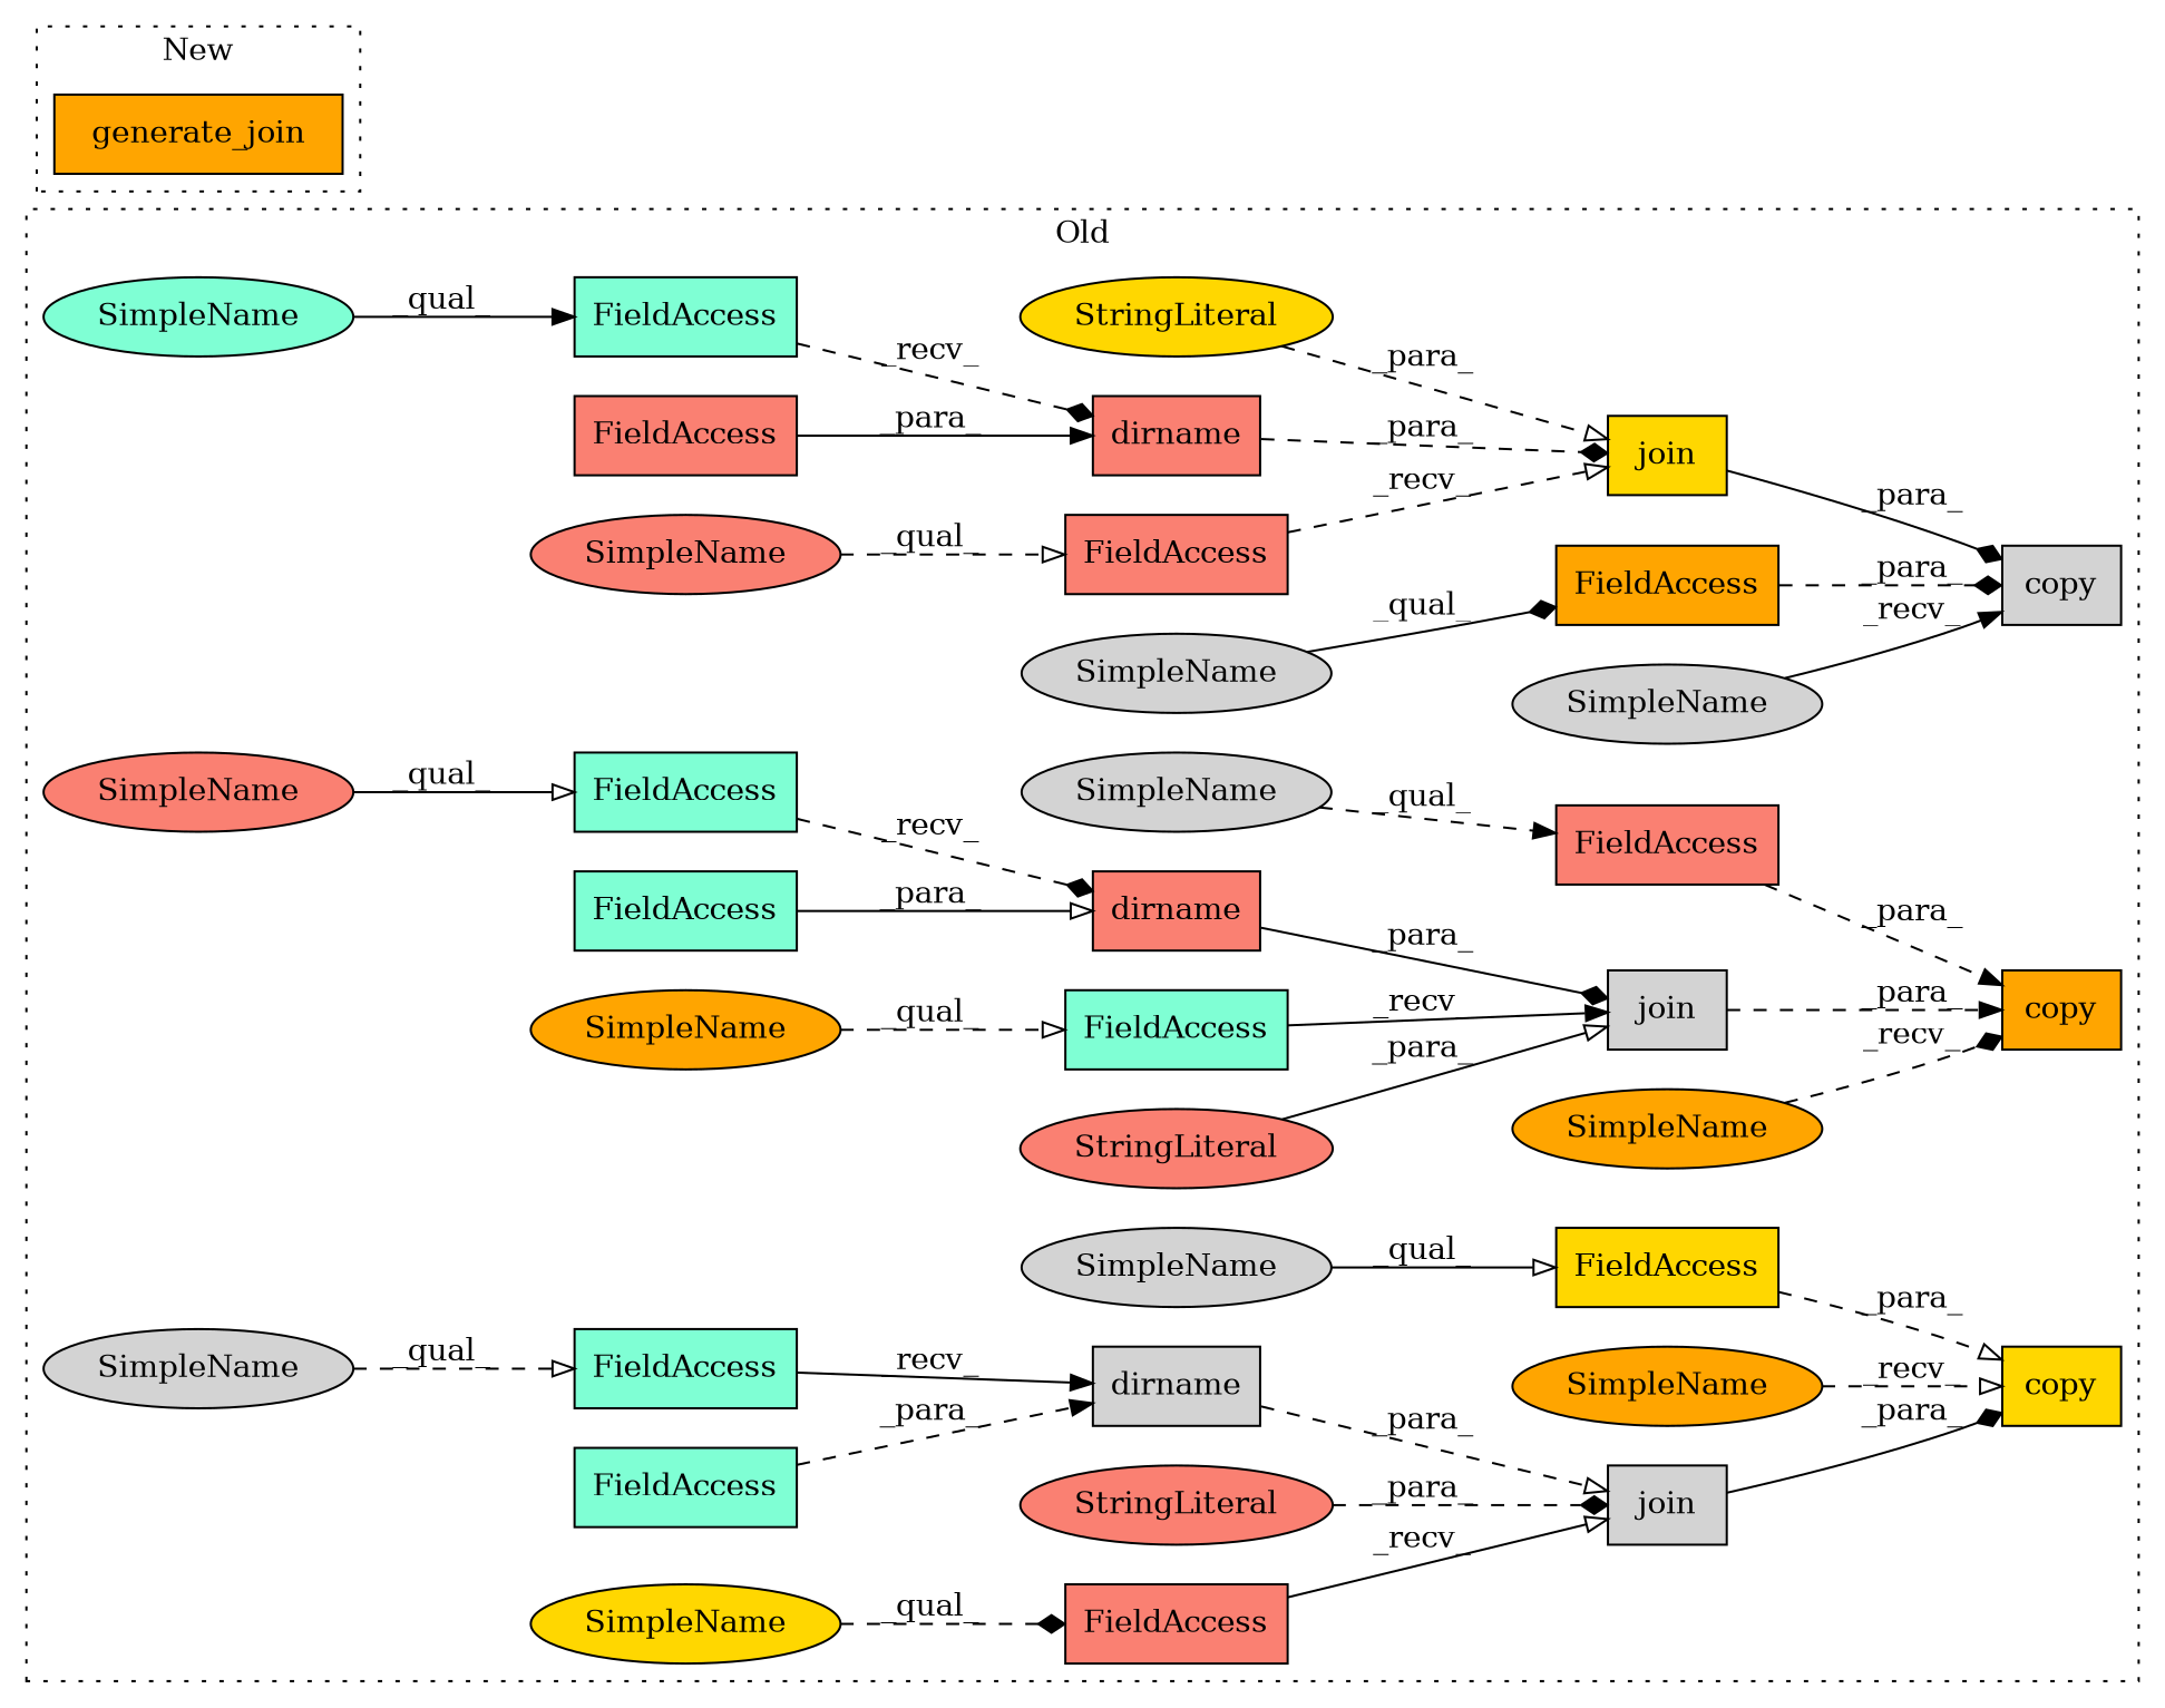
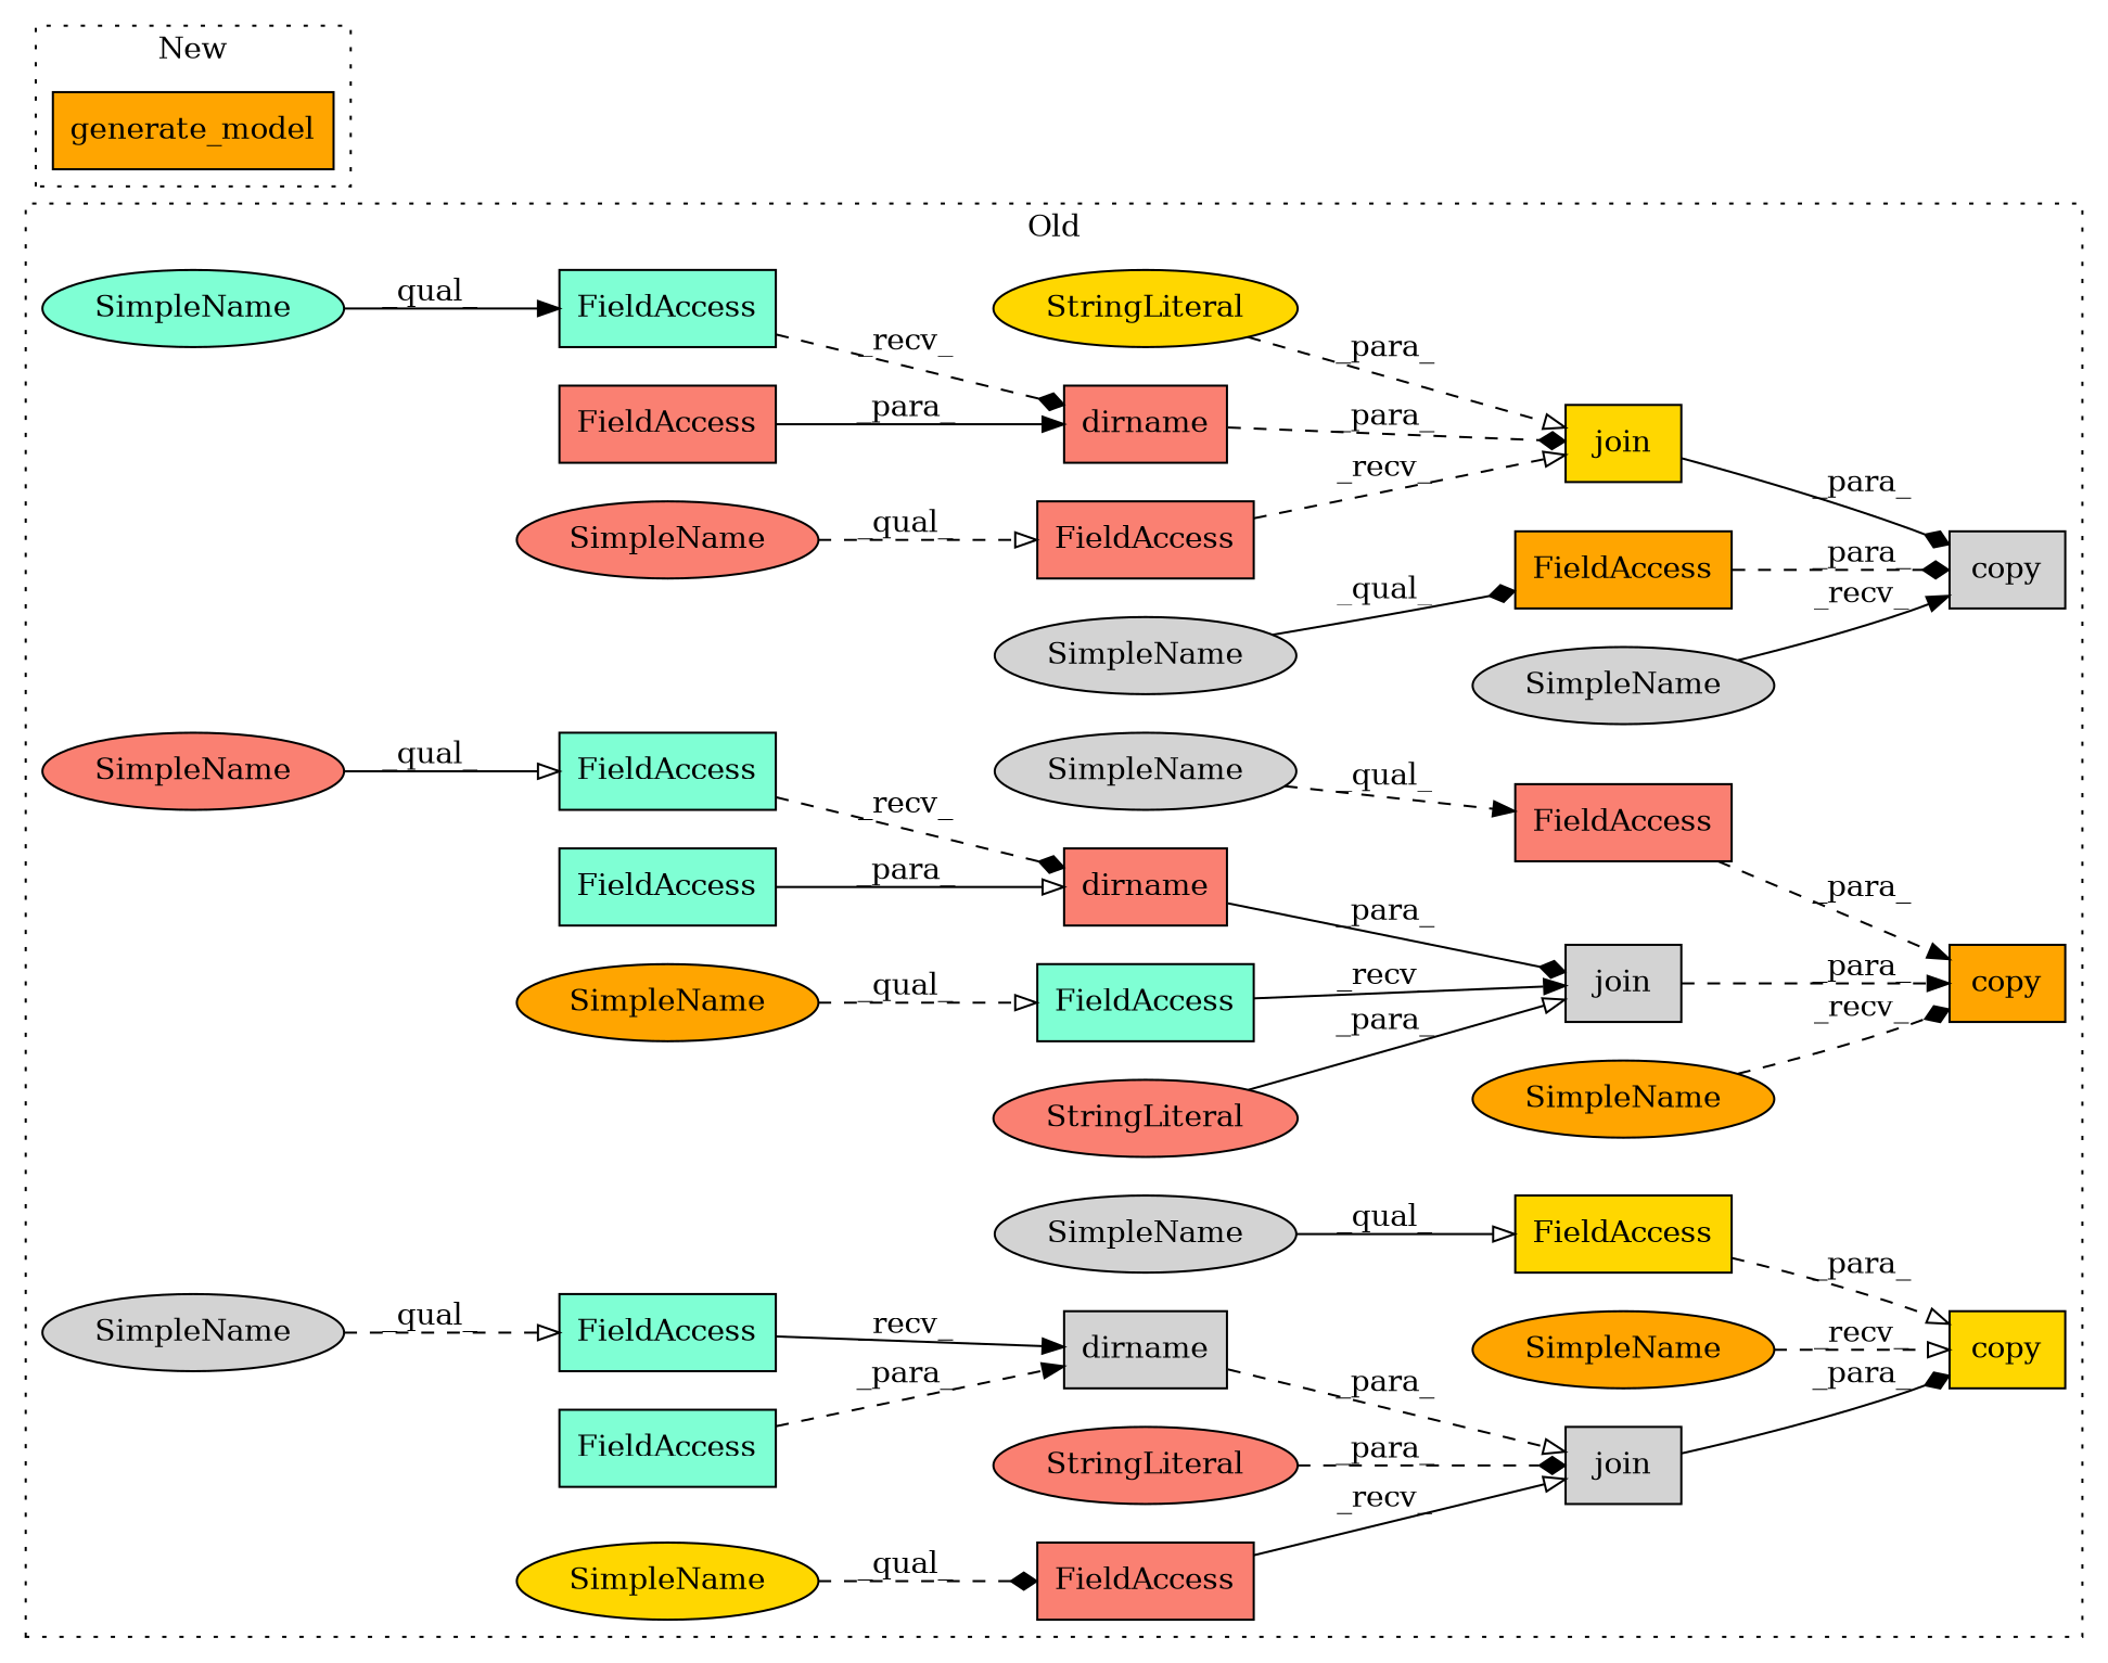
  digraph {
    rankdir=LR
    node [a=22 l="5,1" s=1142 shape=box style=filled fillcolor=salmon]
    edge [style=dashed arrowhead=onormal]
    n1 [a=32 label=join s="1150,1207" fillcolor=gold]
    n2 [l=7 label=FieldAccess]
    n3 [a=32 l="8,1" label=dirname s="1163,1179"]
    n4 [l=8 label=FieldAccess s=1171]
    n5 [a=45 l=26 label=StringLiteral s=1181 shape=ellipse fillcolor=gold]
    n6 [l=7 label=FieldAccess s=1049 fillcolor=aquamarine]
    n7 [l=7 label=FieldAccess s=1155 fillcolor=aquamarine]
    n8 [l=7 label=FieldAccess s=1036]
    n9 [l=7 label=FieldAccess s=1260 fillcolor=aquamarine]
    n10 [l=7 label=FieldAccess s=1247 fillcolor=aquamarine]
    n11 [a=32 label=copy s="1137,1228" fillcolor=lightgrey]
    n12 [l=19 label=FieldAccess s=1209 fillcolor=orange]
    n13 [l=19 label=FieldAccess s=1104 fillcolor=gold]
    n14 [l=17 label=FieldAccess s=1309]
    n15 [a=32 label=join s="1044,1102" fillcolor=lightgrey]
    n16 [a=32 label=copy s="1031,1123" fillcolor=gold]
    n17 [a=32 label=copy s="1242,1326" fillcolor=orange]
    n18 [a=32 label=join s="1255,1307" fillcolor=lightgrey]
    n19 [a=45 l=27 label=StringLiteral s=1075 shape=ellipse]
    n20 [a=32 l="8,1" label=dirname s="1268,1284"]
    n21 [l=8 label=FieldAccess s=1276 fillcolor=aquamarine]
    n22 [a=45 l=21 label=StringLiteral s=1286 shape=ellipse]
    n23 [a=32 l="8,1" label=dirname s="1057,1073" fillcolor=lightgrey]
    n24 [l=8 label=FieldAccess s=1065 fillcolor=aquamarine]
    n25 [a=42 l=2 label=SimpleName shape=ellipse]
    n26 [a=42 l=2 label=SimpleName s=1036 shape=ellipse fillcolor=gold]
    n27 [a=42 l=2 label=SimpleName s=1155 shape=ellipse fillcolor=aquamarine]
    n28 [a=42 l=2 label=SimpleName s=1247 shape=ellipse fillcolor=orange]
    n29 [a=42 l=2 label=SimpleName s=1260 shape=ellipse]
    n30 [a=42 l=2 label=SimpleName s=1049 shape=ellipse fillcolor=lightgrey]
    n31 [a=42 l=3 label=SimpleName s=1209 shape=ellipse fillcolor=lightgrey]
    n32 [a=42 l=3 label=SimpleName s=1309 shape=ellipse fillcolor=lightgrey]
    n33 [a=42 l=3 label=SimpleName s=1104 shape=ellipse fillcolor=lightgrey]
    n34 [a=42 l=6 label=SimpleName s=1024 shape=ellipse fillcolor=orange]
    n35 [a=42 l=6 label=SimpleName s=1235 shape=ellipse fillcolor=orange]
    n36 [a=42 l=6 label=SimpleName s=1130 shape=ellipse fillcolor=lightgrey]
-   n37 [a=32 l=16 label=generate_join s=1610 fillcolor=orange]
+   n37 [a=32 l=16 label=generate_model s=1610 fillcolor=orange]
    subgraph cluster_1 {
      label=Old
      style=dotted
      n1
      n2
      n3
      n4
      n5
      n6
      n7
      n8
      n9
      n10
      n11
      n12
      n13
      n14
      n15
      n16
      n17
      n18
      n19
      n20
      n21
      n22
      n23
      n24
      n25
      n26
      n27
      n28
      n29
      n30
      n31
      n32
      n33
      n34
      n35
      n36
    }
    subgraph cluster_2 {
      label=New
      style=dotted
      n37
    }
    n1 -> n11 [label=_para_ style=solid arrowhead=diamond]
    n2 -> n1 [label=_recv_]
    n3 -> n1 [label=_para_ arrowhead=diamond]
    n4 -> n3 [label=_para_ style=solid arrowhead=normal]
    n5 -> n1 [label=_para_]
    n6 -> n23 [label=_recv_ style=solid arrowhead=normal]
    n7 -> n3 [label=_recv_ arrowhead=diamond]
    n8 -> n15 [label=_recv_ style=solid]
    n9 -> n20 [label=_recv_ arrowhead=diamond]
    n10 -> n18 [label=_recv_ style=solid arrowhead=normal]
    n12 -> n11 [label=_para_ arrowhead=diamond]
    n13 -> n16 [label=_para_]
    n14 -> n17 [label=_para_ arrowhead=normal]
    n15 -> n16 [label=_para_ style=solid arrowhead=diamond]
    n18 -> n17 [label=_para_ arrowhead=normal]
    n19 -> n15 [label=_para_ arrowhead=diamond]
    n20 -> n18 [label=_para_ style=solid arrowhead=diamond]
    n21 -> n20 [label=_para_ style=solid]
    n22 -> n18 [label=_para_ style=solid]
    n23 -> n15 [label=_para_]
    n24 -> n23 [label=_para_ arrowhead=normal]
    n25 -> n2 [label=_qual_]
    n26 -> n8 [label=_qual_ arrowhead=diamond]
    n27 -> n7 [label=_qual_ style=solid arrowhead=normal]
    n28 -> n10 [label=_qual_]
    n29 -> n9 [label=_qual_ style=solid]
    n30 -> n6 [label=_qual_]
    n31 -> n12 [label=_qual_ style=solid arrowhead=diamond]
    n32 -> n14 [label=_qual_ arrowhead=normal]
    n33 -> n13 [label=_qual_ style=solid]
    n34 -> n16 [label=_recv_]
    n35 -> n17 [label=_recv_ arrowhead=diamond]
    n36 -> n11 [label=_recv_ style=solid arrowhead=normal]
  }
